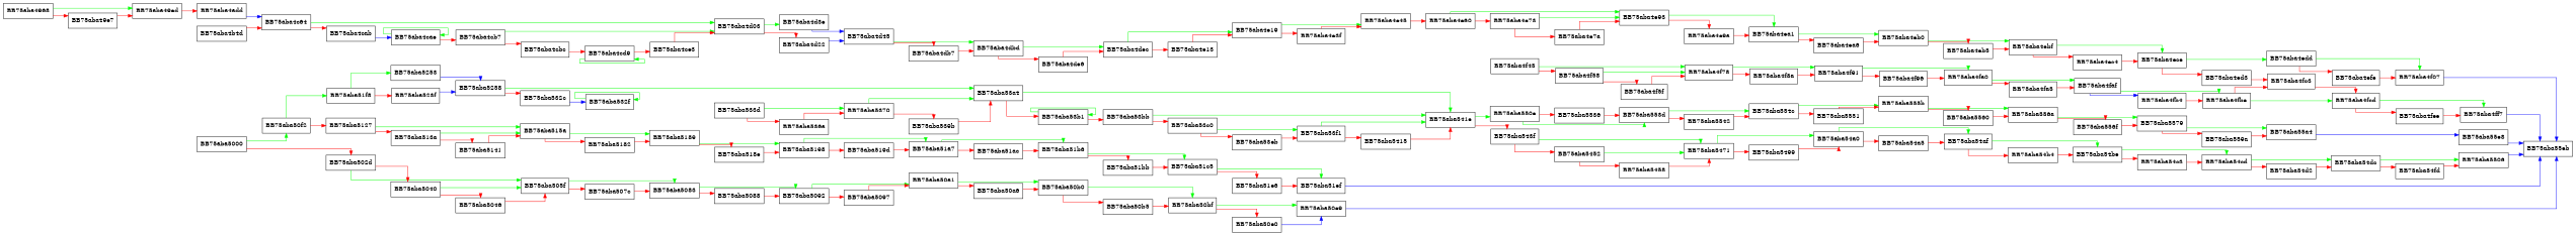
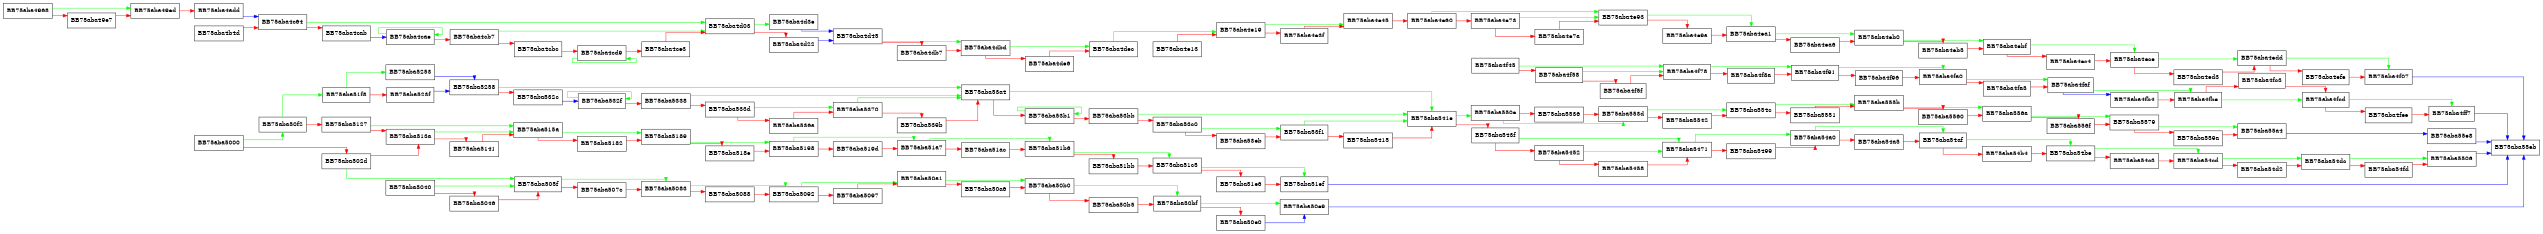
  digraph {
    rankdir=LR
    splines=ortho
    node [shape=box]
    edge [color=red]
    BB75aba4968
    BB75aba49ed
    BB75aba49e7
    BB75aba4add
    BB75aba4b4d
    BB75aba4c64
    BB75aba4d03
    BB75aba4cab
    BB75aba4d3e
    BB75aba4d22
    BB75aba4cae
    BB75aba4d45
    BB75aba4cb7
    BB75aba4cbc
    BB75aba4cd9
    BB75aba4ce3
    BB75aba4dbd
    BB75aba4db7
    BB75aba4dec
    BB75aba4de6
    BB75aba4e19
    BB75aba4e13
    BB75aba4e45
    BB75aba4e3f
    BB75aba4e60
    BB75aba4e93
    BB75aba4e73
    BB75aba5000
    BB75aba50f2
    BB75aba502d
    BB75aba4f45
    BB75aba4f78
    BB75aba4f58
    BB75aba4ea1
    BB75aba4e9a
    BB75aba4e7a
    BB75aba4eb0
    BB75aba4ea6
    BB75aba4ebf
    BB75aba4eb5
    BB75aba4ece
    BB75aba4ec4
    BB75aba4edd
    BB75aba4ed3
    BB75aba4f07
    BB75aba4efe
    BB75aba55eb
    BB75aba51f8
    BB75aba5127
    BB75aba505f
    BB75aba5040
    BB75aba4f91
    BB75aba4f8a
    BB75aba4f5f
    BB75aba4fa0
    BB75aba4f96
    BB75aba4faf
    BB75aba4fa5
    BB75aba4fbe
    BB75aba4fb4
    BB75aba4fcd
    BB75aba4fc3
    BB75aba4ff7
    BB75aba4fee
    BB75aba5253
    BB75aba523f
    BB75aba515a
    BB75aba513a
    BB75aba5083
    BB75aba507c
    BB75aba5046
    BB75aba5092
    BB75aba5088
    BB75aba50a1
    BB75aba5097
    BB75aba50b0
    BB75aba50a6
    BB75aba50bf
    BB75aba50b5
    BB75aba50e9
    BB75aba50e0
    BB75aba5258
    BB75aba5189
    BB75aba5182
    BB75aba5141
    BB75aba5198
    BB75aba518e
    BB75aba51a7
    BB75aba519d
    BB75aba51b6
    BB75aba51ac
    BB75aba51c5
    BB75aba51bb
    BB75aba51ef
    BB75aba51e6
    BB75aba53a4
    BB75aba532c
    BB75aba541e
    BB75aba53b1
    BB75aba532f
    BB75aba550e
    BB75aba543f
    BB75aba53bb
+   BB75aba5338
    BB75aba533d
    BB75aba5370
    BB75aba536a
    BB75aba539b
    BB75aba553d
    BB75aba5536
    BB75aba5471
    BB75aba5452
    BB75aba53c0
    BB75aba53f1
    BB75aba53eb
    BB75aba5415
    BB75aba554c
    BB75aba5542
    BB75aba54a0
    BB75aba5499
    BB75aba5458
    BB75aba54af
    BB75aba54a5
    BB75aba54be
    BB75aba54b4
    BB75aba54cd
    BB75aba54c3
    BB75aba54dc
    BB75aba54d2
    BB75aba5506
    BB75aba54fd
    BB75aba555b
    BB75aba5551
    BB75aba556a
    BB75aba5560
    BB75aba5579
    BB75aba556f
    BB75aba55a4
    BB75aba559a
    BB75aba55e8
    BB75aba4968 -> BB75aba49ed [color=green]
    BB75aba4968 -> BB75aba49e7
    BB75aba49ed -> BB75aba4add
    BB75aba49e7 -> BB75aba49ed
    BB75aba4add -> BB75aba4c64 [color=blue]
    BB75aba4b4d -> BB75aba4c64
    BB75aba4c64 -> BB75aba4d03 [color=green]
    BB75aba4c64 -> BB75aba4cab
    BB75aba4d03 -> BB75aba4d3e [color=green]
    BB75aba4d03 -> BB75aba4d22
    BB75aba4cab -> BB75aba4cae [color=blue]
    BB75aba4d3e -> BB75aba4d45 [color=blue]
    BB75aba4d22 -> BB75aba4d45 [color=blue]
    BB75aba4cae -> BB75aba4cae [color=green]
    BB75aba4cae -> BB75aba4cb7
    BB75aba4d45 -> BB75aba4dbd [color=green]
    BB75aba4d45 -> BB75aba4db7
    BB75aba4cb7 -> BB75aba4d03 [color=green]
    BB75aba4cb7 -> BB75aba4cbc
    BB75aba4cbc -> BB75aba4cd9
    BB75aba4cd9 -> BB75aba4cd9 [color=green]
    BB75aba4cd9 -> BB75aba4ce3
    BB75aba4ce3 -> BB75aba4d03
    BB75aba4dbd -> BB75aba4dec [color=green]
    BB75aba4dbd -> BB75aba4de6
    BB75aba4db7 -> BB75aba4dbd
    BB75aba4dec -> BB75aba4e19 [color=green]
-   BB75aba4dec -> BB75aba4e13
    BB75aba4de6 -> BB75aba4dec
    BB75aba4e19 -> BB75aba4e45 [color=green]
    BB75aba4e19 -> BB75aba4e3f
    BB75aba4e13 -> BB75aba4e19
    BB75aba4e45 -> BB75aba4e60
    BB75aba4e3f -> BB75aba4e45
    BB75aba4e60 -> BB75aba4e93 [color=green]
    BB75aba4e60 -> BB75aba4e73
    BB75aba4e93 -> BB75aba4ea1 [color=green]
    BB75aba4e93 -> BB75aba4e9a
    BB75aba4e73 -> BB75aba4e93 [color=green]
    BB75aba4e73 -> BB75aba4e7a
    BB75aba5000 -> BB75aba50f2 [color=green]
    BB75aba5000 -> BB75aba502d
    BB75aba50f2 -> BB75aba51f8 [color=green]
    BB75aba50f2 -> BB75aba5127
    BB75aba502d -> BB75aba505f [color=green]
-   BB75aba502d -> BB75aba5040
+   BB75aba502d -> BB75aba513a
    BB75aba4f45 -> BB75aba4f78 [color=green]
    BB75aba4f45 -> BB75aba4f58
    BB75aba4f78 -> BB75aba4f91 [color=green]
    BB75aba4f78 -> BB75aba4f8a
    BB75aba4f58 -> BB75aba4f78 [color=green]
    BB75aba4f58 -> BB75aba4f5f
    BB75aba4ea1 -> BB75aba4eb0 [color=green]
    BB75aba4ea1 -> BB75aba4ea6
    BB75aba4e9a -> BB75aba4ea1
    BB75aba4e7a -> BB75aba4e93
    BB75aba4eb0 -> BB75aba4ebf [color=green]
    BB75aba4eb0 -> BB75aba4eb5
    BB75aba4ea6 -> BB75aba4eb0
    BB75aba4ebf -> BB75aba4ece [color=green]
    BB75aba4ebf -> BB75aba4ec4
    BB75aba4eb5 -> BB75aba4ebf
    BB75aba4ece -> BB75aba4edd [color=green]
    BB75aba4ece -> BB75aba4ed3
    BB75aba4ec4 -> BB75aba4ece
    BB75aba4edd -> BB75aba4f07 [color=green]
    BB75aba4edd -> BB75aba4efe
-   BB75aba4ed3 -> BB75aba4fc3
+   BB75aba4ed3 -> BB75aba4edd
    BB75aba4f07 -> BB75aba55eb [color=blue]
    BB75aba4efe -> BB75aba4f07
    BB75aba51f8 -> BB75aba5253 [color=green]
    BB75aba51f8 -> BB75aba523f
    BB75aba5127 -> BB75aba515a [color=green]
    BB75aba5127 -> BB75aba513a
    BB75aba505f -> BB75aba5083 [color=green]
    BB75aba505f -> BB75aba507c
    BB75aba5040 -> BB75aba505f [color=green]
    BB75aba5040 -> BB75aba5046
    BB75aba4f91 -> BB75aba4fa0 [color=green]
    BB75aba4f91 -> BB75aba4f96
    BB75aba4f8a -> BB75aba4f91
    BB75aba4f5f -> BB75aba4f78
    BB75aba4fa0 -> BB75aba4faf [color=green]
    BB75aba4fa0 -> BB75aba4fa5
    BB75aba4f96 -> BB75aba4fa0
    BB75aba4faf -> BB75aba4fbe [color=green]
    BB75aba4faf -> BB75aba4fb4 [color=blue]
    BB75aba4fa5 -> BB75aba4faf
    BB75aba4fbe -> BB75aba4fcd [color=green]
    BB75aba4fbe -> BB75aba4fc3
    BB75aba4fb4 -> BB75aba4fbe
    BB75aba4fcd -> BB75aba4ff7 [color=green]
    BB75aba4fcd -> BB75aba4fee
    BB75aba4fc3 -> BB75aba4fcd
    BB75aba4ff7 -> BB75aba55eb [color=blue]
    BB75aba4fee -> BB75aba4ff7
    BB75aba5253 -> BB75aba5258 [color=blue]
    BB75aba523f -> BB75aba5258 [color=blue]
    BB75aba515a -> BB75aba5189 [color=green]
    BB75aba515a -> BB75aba5182
    BB75aba513a -> BB75aba515a [color=green]
    BB75aba513a -> BB75aba5141
    BB75aba5083 -> BB75aba5092 [color=green]
    BB75aba5083 -> BB75aba5088
    BB75aba507c -> BB75aba5083
    BB75aba5046 -> BB75aba505f
    BB75aba5092 -> BB75aba50a1 [color=green]
    BB75aba5092 -> BB75aba5097
    BB75aba5088 -> BB75aba5092
    BB75aba50a1 -> BB75aba50b0 [color=green]
    BB75aba50a1 -> BB75aba50a6
    BB75aba5097 -> BB75aba50a1
    BB75aba50b0 -> BB75aba50bf [color=green]
    BB75aba50b0 -> BB75aba50b5
    BB75aba50a6 -> BB75aba50b0
    BB75aba50bf -> BB75aba50e9 [color=green]
    BB75aba50bf -> BB75aba50e0
    BB75aba50b5 -> BB75aba50bf
    BB75aba50e9 -> BB75aba55eb [color=blue]
    BB75aba50e0 -> BB75aba50e9 [color=blue]
    BB75aba5258 -> BB75aba53a4 [color=green]
    BB75aba5258 -> BB75aba532c
    BB75aba5189 -> BB75aba5198 [color=green]
    BB75aba5189 -> BB75aba518e
    BB75aba5182 -> BB75aba5189
    BB75aba5141 -> BB75aba515a
    BB75aba5198 -> BB75aba51a7 [color=green]
    BB75aba5198 -> BB75aba519d
    BB75aba518e -> BB75aba5198
    BB75aba51a7 -> BB75aba51b6 [color=green]
    BB75aba51a7 -> BB75aba51ac
    BB75aba519d -> BB75aba51a7
    BB75aba51b6 -> BB75aba51c5 [color=green]
    BB75aba51b6 -> BB75aba51bb
    BB75aba51ac -> BB75aba51b6
    BB75aba51c5 -> BB75aba51ef [color=green]
    BB75aba51c5 -> BB75aba51e6
    BB75aba51bb -> BB75aba51c5
    BB75aba51ef -> BB75aba55eb [color=blue]
    BB75aba51e6 -> BB75aba51ef
    BB75aba53a4 -> BB75aba541e [color=green]
    BB75aba53a4 -> BB75aba53b1
    BB75aba532c -> BB75aba532f [color=blue]
    BB75aba541e -> BB75aba550e [color=green]
    BB75aba541e -> BB75aba543f
    BB75aba53b1 -> BB75aba53b1 [color=green]
    BB75aba53b1 -> BB75aba53bb
    BB75aba532f -> BB75aba532f [color=green]
+   BB75aba532f -> BB75aba5338
    BB75aba550e -> BB75aba553d [color=green]
    BB75aba550e -> BB75aba5536
    BB75aba543f -> BB75aba5471 [color=green]
    BB75aba543f -> BB75aba5452
    BB75aba53bb -> BB75aba541e [color=green]
    BB75aba53bb -> BB75aba53c0
+   BB75aba5338 -> BB75aba53a4 [color=green]
+   BB75aba5338 -> BB75aba533d
    BB75aba533d -> BB75aba5370 [color=green]
    BB75aba533d -> BB75aba536a
    BB75aba5370 -> BB75aba53a4 [color=green]
    BB75aba5370 -> BB75aba539b
    BB75aba536a -> BB75aba5370
    BB75aba539b -> BB75aba53a4
    BB75aba553d -> BB75aba554c [color=green]
    BB75aba553d -> BB75aba5542
    BB75aba5536 -> BB75aba553d
    BB75aba5471 -> BB75aba54a0 [color=green]
    BB75aba5471 -> BB75aba5499
    BB75aba5452 -> BB75aba5471 [color=green]
    BB75aba5452 -> BB75aba5458
    BB75aba53c0 -> BB75aba53f1 [color=green]
    BB75aba53c0 -> BB75aba53eb
    BB75aba53f1 -> BB75aba541e [color=green]
    BB75aba53f1 -> BB75aba5415
    BB75aba53eb -> BB75aba53f1
    BB75aba5415 -> BB75aba541e
    BB75aba554c -> BB75aba555b [color=green]
    BB75aba554c -> BB75aba5551
    BB75aba5542 -> BB75aba554c
    BB75aba54a0 -> BB75aba54af [color=green]
    BB75aba54a0 -> BB75aba54a5
    BB75aba5499 -> BB75aba54a0
    BB75aba5458 -> BB75aba5471
    BB75aba54af -> BB75aba54be [color=green]
    BB75aba54af -> BB75aba54b4
    BB75aba54a5 -> BB75aba54af
    BB75aba54be -> BB75aba54cd [color=green]
    BB75aba54be -> BB75aba54c3
    BB75aba54b4 -> BB75aba54be
    BB75aba54cd -> BB75aba54dc [color=green]
    BB75aba54cd -> BB75aba54d2
    BB75aba54c3 -> BB75aba54cd
    BB75aba54dc -> BB75aba5506 [color=green]
    BB75aba54dc -> BB75aba54fd
    BB75aba54d2 -> BB75aba54dc
    BB75aba5506 -> BB75aba55eb [color=blue]
    BB75aba54fd -> BB75aba5506
    BB75aba555b -> BB75aba556a [color=green]
    BB75aba555b -> BB75aba5560
    BB75aba5551 -> BB75aba555b
    BB75aba556a -> BB75aba5579 [color=green]
    BB75aba556a -> BB75aba556f
    BB75aba5560 -> BB75aba556a
    BB75aba5579 -> BB75aba55a4 [color=green]
    BB75aba5579 -> BB75aba559a
    BB75aba556f -> BB75aba5579
    BB75aba55a4 -> BB75aba55e8 [color=blue]
    BB75aba559a -> BB75aba55a4
    BB75aba55e8 -> BB75aba55eb [color=blue]
  }
